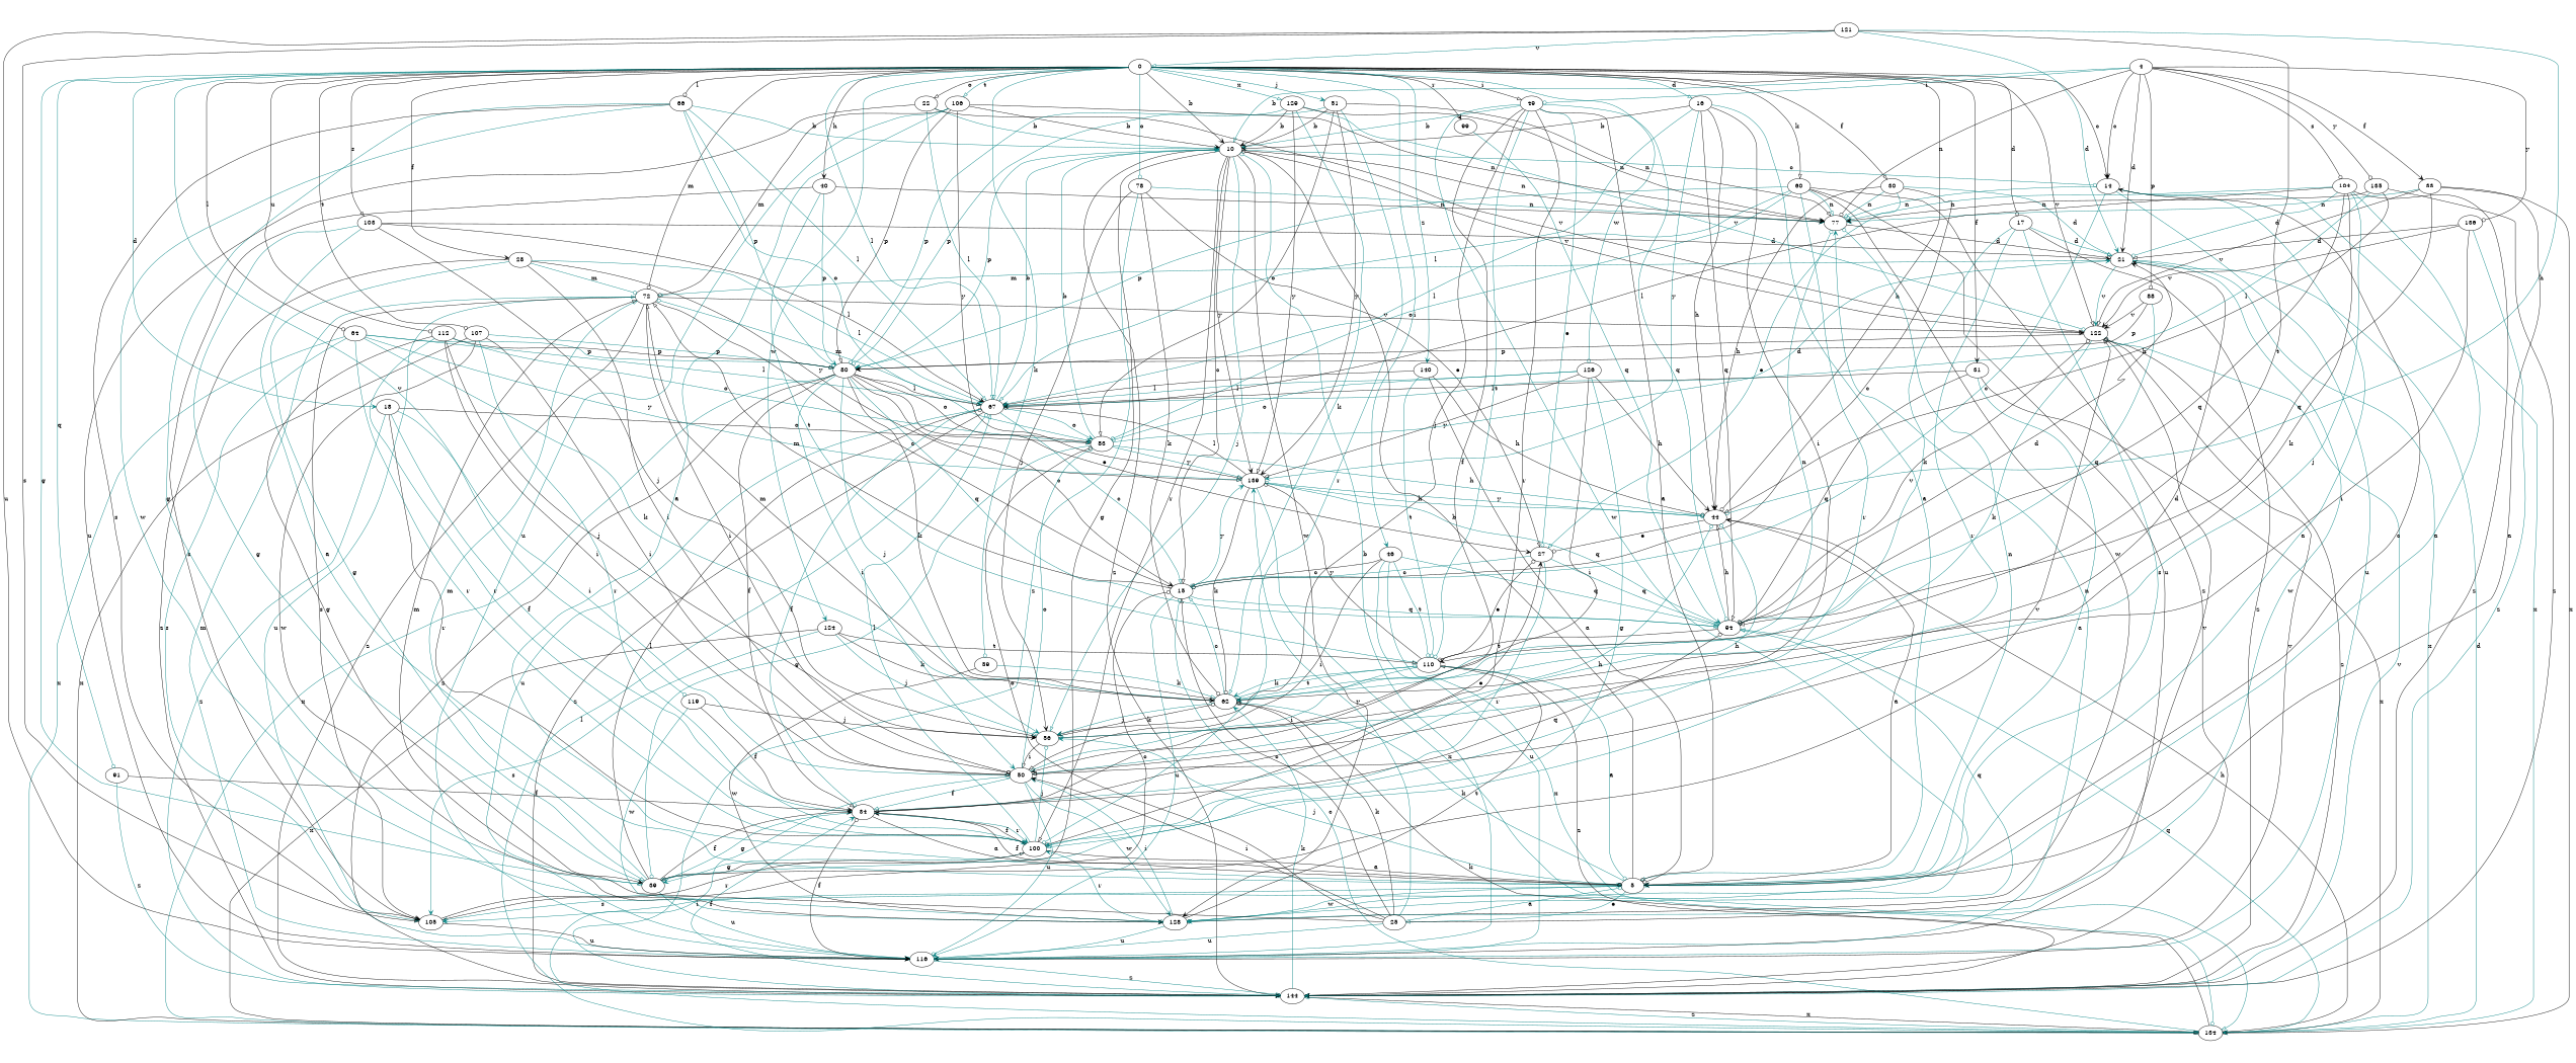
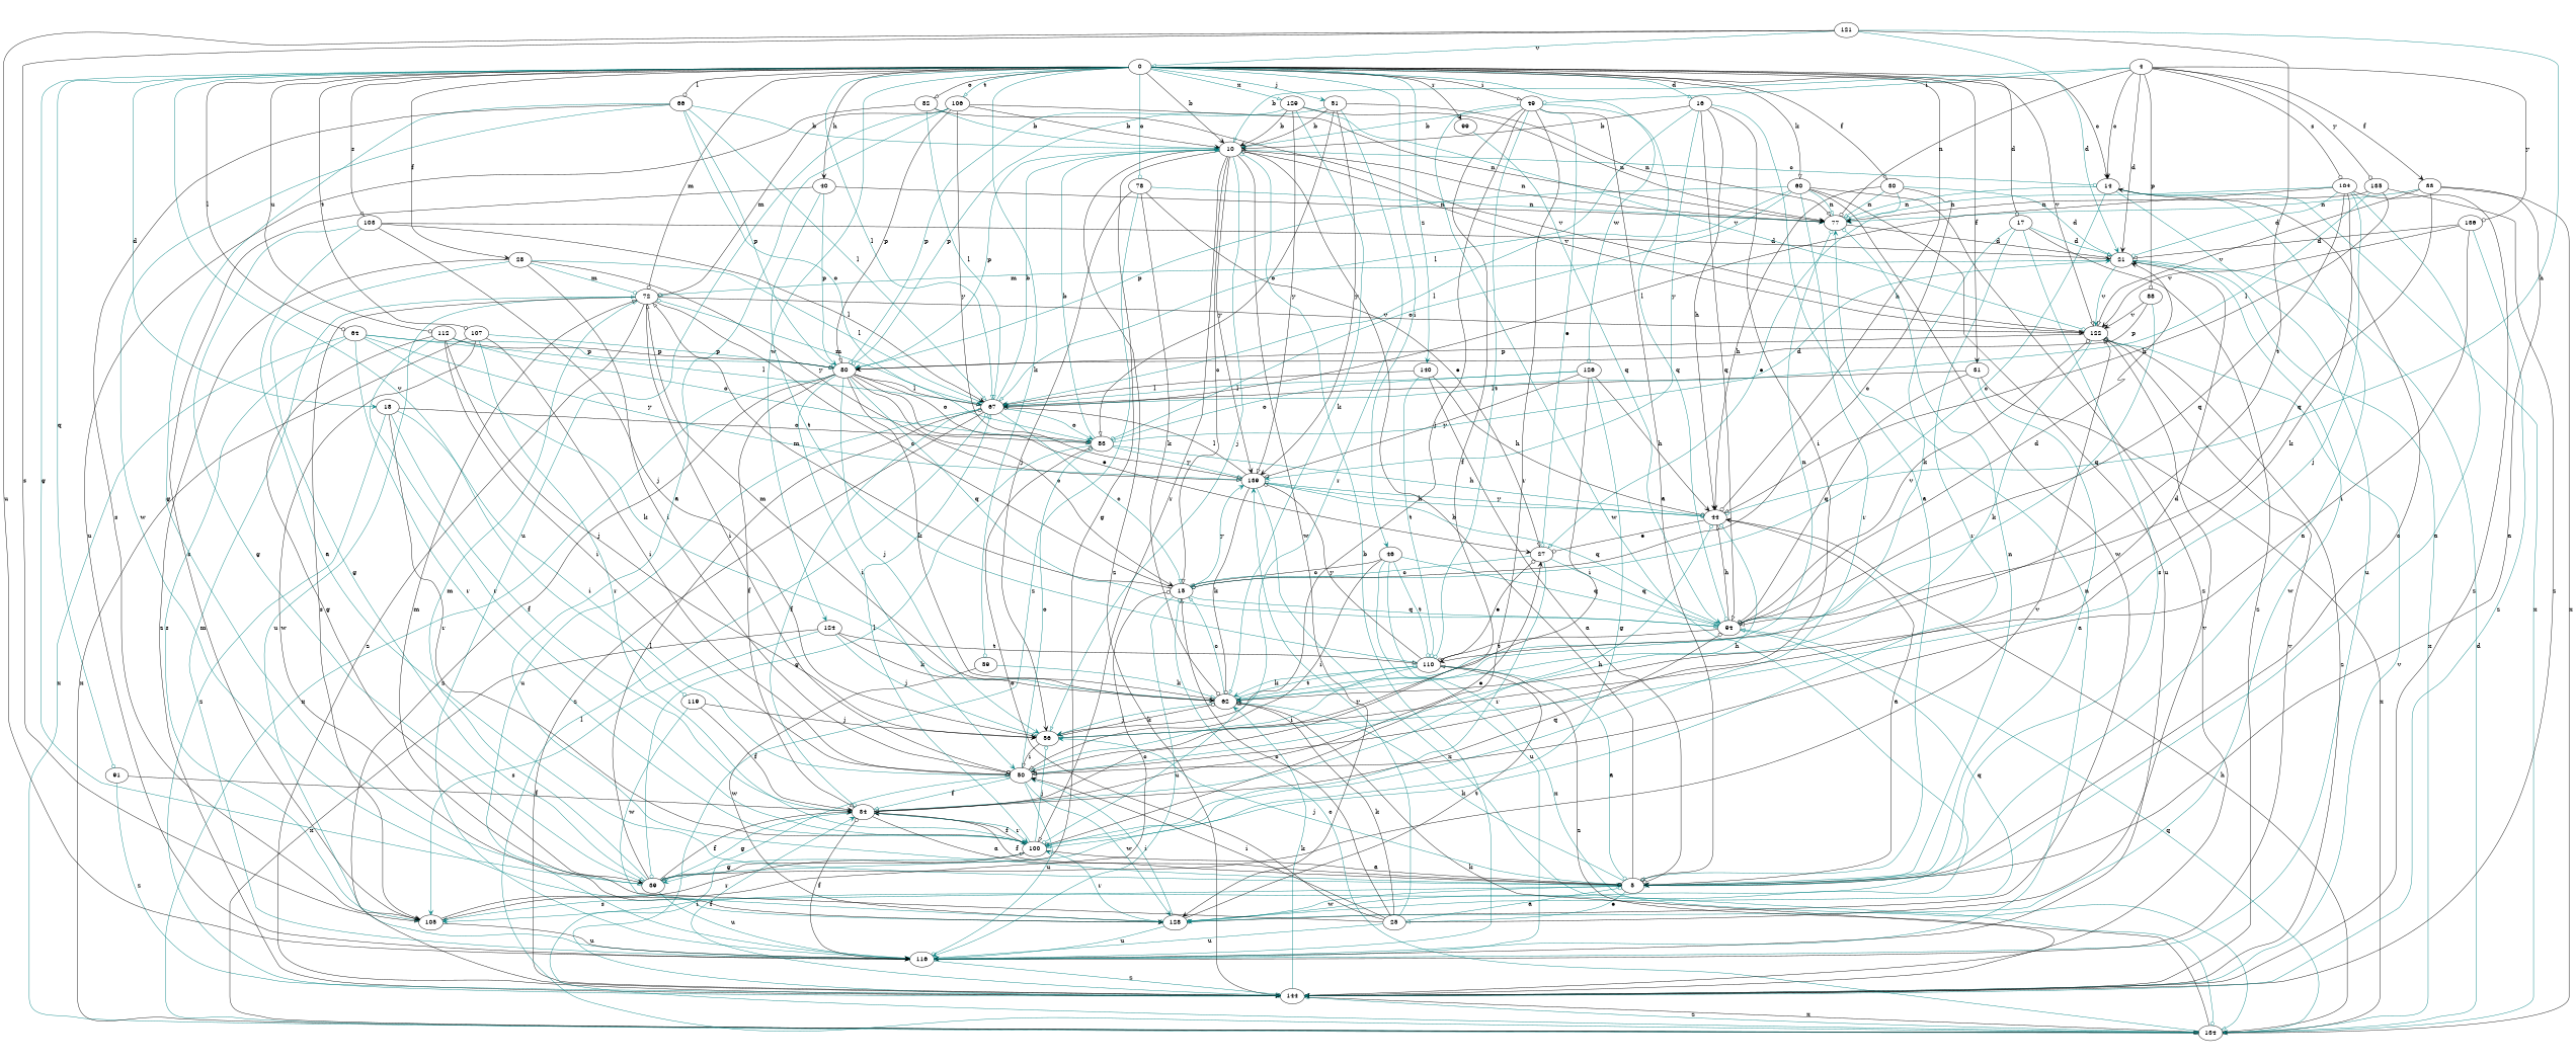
  strict digraph {
    edge [arrowhead=odot color=teal]
    0
    10
    14
    16
    17
    18
    28
    30
    31
    39
    40
    44
    46
    49
    51
    59
    60
    64
    66
    67
    72
    78
-   82 [label=22]
+   82
    91
    99
    103
    106
    107
    112
    119
    122
    124
    126
    129
    140
    77
    56
    128
    15
    n40 [label=80]
    100
    139
    144
    5
    116
    134
    94
    50
    21
    62
    105
    34
    83
    27
    110
    121
    4
    33
    88
    104
    135
    136
    25
    0 -> 10 [arrowhead=vee color=black label=b]
    0 -> 14 [arrowhead=vee color=black label=c]
    0 -> 16 [arrowhead=onormal label=d]
    0 -> 17 [color=black label=d]
    0 -> 18 [arrowhead=vee label=d]
    0 -> 28 [arrowhead=vee color=black label=f]
    0 -> 30 [arrowhead=onormal color=black label=f]
    0 -> 31 [arrowhead=vee color=black label=f]
    0 -> 39 [arrowhead=onormal label=g]
    0 -> 40 [arrowhead=vee color=black label=h]
    0 -> 44 [color=black label=h]
    0 -> 46 [arrowhead=vee label=i]
    0 -> 49 [arrowhead=onormal color=black label=i]
    0 -> 51 [arrowhead=vee label=j]
    0 -> 59 [label=k]
    0 -> 60 [arrowhead=onormal color=black label=k]
    0 -> 64 [color=black label=l]
    0 -> 66 [color=black label=l]
    0 -> 67 [arrowhead=onormal label=l]
    0 -> 72 [color=black label=m]
    0 -> 78 [label=o]
    0 -> 82 [arrowhead=onormal color=black label=o]
    0 -> 91 [label=q]
    0 -> 99 [arrowhead=vee color=black label=r]
    0 -> 103 [arrowhead=onormal color=black label=s]
    0 -> 106 [arrowhead=onormal label=t]
    0 -> 107 [color=black label=t]
    0 -> 112 [color=black label=u]
    0 -> 119 [label=v]
    0 -> 122 [arrowhead=onormal color=black label=v]
    0 -> 124 [arrowhead=vee label=w]
    0 -> 126 [label=w]
    0 -> 129 [arrowhead=onormal label=x]
    0 -> 140 [arrowhead=vee label=z]
    10 -> 14 [label=c]
    10 -> 39 [arrowhead=onormal color=black label=g]
    10 -> 122 [arrowhead=onormal color=black label=v]
    10 -> 77 [arrowhead=vee color=black label=n]
    10 -> 56 [arrowhead=onormal label=j]
    10 -> 128 [arrowhead=vee color=black label=w]
    10 -> 15 [arrowhead=onormal color=black label=c]
    10 -> n40 [arrowhead=onormal label=p]
    10 -> 100 [arrowhead=onormal color=black label=r]
    10 -> 139 [arrowhead=vee color=black label=y]
    10 -> 144 [color=black label=z]
    14 -> 77 [arrowhead=onormal label=n]
    14 -> 15 [label=c]
    14 -> 5 [arrowhead=vee label=a]
    14 -> 116 [arrowhead=vee label=u]
    14 -> 134 [arrowhead=vee label=x]
    16 -> 10 [arrowhead=vee color=black label=b]
    16 -> 44 [arrowhead=vee color=black label=h]
    16 -> 67 [arrowhead=onormal label=l]
    16 -> 139 [arrowhead=vee label=y]
    16 -> 5 [arrowhead=onormal label=a]
    16 -> 94 [arrowhead=onormal color=black label=q]
    16 -> 50 [arrowhead=onormal color=black label=i]
    17 -> 100 [arrowhead=onormal label=r]
    17 -> 144 [arrowhead=vee color=black label=z]
    17 -> 21 [arrowhead=onormal label=d]
    17 -> 62 [arrowhead=vee label=k]
    17 -> 105 [arrowhead=vee label=s]
    18 -> 100 [color=black label=r]
    18 -> 144 [arrowhead=onormal label=z]
    18 -> 50 [arrowhead=onormal label=i]
    18 -> 34 [arrowhead=vee label=f]
    18 -> 83 [arrowhead=onormal color=black label=o]
    28 -> 39 [arrowhead=onormal label=g]
    28 -> 67 [arrowhead=vee label=l]
    28 -> 72 [label=m]
    28 -> 139 [arrowhead=onormal color=black label=y]
    28 -> 144 [arrowhead=onormal color=black label=z]
    28 -> 50 [color=black label=i]
    30 -> 44 [arrowhead=vee color=black label=h]
    30 -> 77 [arrowhead=onormal label=n]
    30 -> 15 [color=black label=c]
    30 -> 21 [arrowhead=onormal label=d]
    30 -> 27 [arrowhead=onormal label=e]
    31 -> 67 [color=black label=l]
    31 -> 5 [arrowhead=vee label=a]
    31 -> 134 [arrowhead=onormal color=black label=x]
    31 -> 94 [color=black label=q]
    39 -> 67 [color=black label=l]
    39 -> 72 [arrowhead=onormal label=m]
    39 -> 122 [arrowhead=onormal color=black label=v]
    39 -> 116 [label=u]
    39 -> 34 [arrowhead=vee color=black label=f]
    40 -> 77 [arrowhead=onormal color=black label=n]
    40 -> n40 [arrowhead=vee label=p]
    40 -> 105 [arrowhead=vee color=black label=s]
    40 -> 110 [arrowhead=onormal label=t]
    44 -> 139 [label=y]
    44 -> 5 [arrowhead=vee color=black label=a]
    44 -> 27 [color=black label=e]
    46 -> 15 [arrowhead=onormal color=black label=c]
    46 -> 116 [label=u]
    46 -> 134 [arrowhead=onormal label=x]
    46 -> 94 [label=q]
    46 -> 50 [arrowhead=onormal color=black label=i]
    46 -> 110 [label=t]
    49 -> 10 [arrowhead=vee label=b]
    49 -> 56 [arrowhead=vee color=black label=j]
    49 -> 128 [arrowhead=onormal label=w]
    49 -> 100 [color=black label=r]
    49 -> 5 [color=black label=a]
    49 -> 94 [label=q]
    49 -> 34 [arrowhead=onormal color=black label=f]
    49 -> 27 [label=e]
    49 -> 110 [label=t]
    51 -> 10 [color=black label=b]
    51 -> 77 [arrowhead=onormal color=black label=n]
    51 -> n40 [label=p]
    51 -> 100 [label=r]
    51 -> 139 [arrowhead=vee color=black label=y]
    51 -> 83 [arrowhead=onormal color=black label=o]
    59 -> 128 [arrowhead=onormal color=black label=w]
    59 -> 62 [arrowhead=onormal label=k]
    60 -> 67 [arrowhead=vee label=l]
    60 -> 77 [arrowhead=onormal label=n]
    60 -> 128 [color=black label=w]
    60 -> n40 [arrowhead=vee label=p]
    60 -> 100 [arrowhead=vee label=r]
    60 -> 144 [arrowhead=onormal color=black label=z]
    60 -> 116 [arrowhead=vee color=black label=u]
    60 -> 83 [label=o]
    64 -> 67 [arrowhead=vee label=l]
    64 -> n40 [label=p]
    64 -> 100 [arrowhead=vee label=r]
    64 -> 139 [arrowhead=onormal label=y]
    64 -> 134 [arrowhead=onormal label=x]
    64 -> 62 [arrowhead=onormal label=k]
    64 -> 105 [arrowhead=vee label=s]
    66 -> 10 [arrowhead=onormal label=b]
    66 -> 39 [label=g]
    66 -> 67 [arrowhead=onormal label=l]
    66 -> 128 [arrowhead=onormal label=w]
    66 -> n40 [label=p]
    66 -> 105 [arrowhead=onormal color=black label=s]
    66 -> 83 [arrowhead=vee label=o]
    67 -> 10 [label=b]
    67 -> 72 [label=m]
    67 -> 15 [arrowhead=onormal label=c]
    67 -> 144 [arrowhead=vee color=black label=z]
    67 -> 116 [arrowhead=onormal label=u]
    67 -> 34 [label=f]
    67 -> 83 [arrowhead=vee label=o]
    72 -> 122 [arrowhead=vee color=black label=v]
    72 -> 15 [color=black label=c]
    72 -> 144 [arrowhead=onormal color=black label=z]
    72 -> 116 [arrowhead=onormal label=u]
    72 -> 50 [color=black label=i]
    72 -> 105 [arrowhead=vee color=black label=s]
    78 -> 77 [arrowhead=vee label=n]
    78 -> 56 [arrowhead=vee color=black label=j]
    78 -> 144 [label=z]
    78 -> 62 [color=black label=k]
    78 -> 27 [arrowhead=onormal color=black label=e]
    82 -> 10 [arrowhead=vee label=b]
    82 -> 67 [arrowhead=onormal label=l]
    82 -> 122 [arrowhead=onormal color=black label=v]
    82 -> 116 [arrowhead=onormal color=black label=u]
    91 -> 144 [arrowhead=onormal label=z]
    91 -> 34 [color=black label=f]
    99 -> 94 [arrowhead=vee label=q]
    103 -> 39 [arrowhead=onormal label=g]
    103 -> 67 [arrowhead=vee color=black label=l]
    103 -> 56 [arrowhead=onormal color=black label=j]
    103 -> 5 [arrowhead=vee label=a]
    103 -> 21 [arrowhead=vee color=black label=d]
    106 -> 10 [arrowhead=vee color=black label=b]
    106 -> 72 [color=black label=m]
    106 -> 77 [arrowhead=vee color=black label=n]
    106 -> n40 [arrowhead=onormal color=black label=p]
    106 -> 139 [arrowhead=onormal color=black label=y]
    106 -> 5 [label=a]
    106 -> 116 [arrowhead=vee label=u]
    107 -> 128 [arrowhead=vee color=black label=w]
    107 -> n40 [arrowhead=onormal label=p]
    107 -> 100 [label=r]
    107 -> 134 [arrowhead=onormal color=black label=x]
    107 -> 50 [color=black label=i]
    112 -> 39 [arrowhead=vee color=black label=g]
    112 -> 56 [arrowhead=vee color=black label=j]
    112 -> n40 [arrowhead=onormal color=black label=p]
    112 -> 100 [arrowhead=onormal label=r]
    112 -> 50 [color=black label=i]
    112 -> 83 [arrowhead=vee label=o]
    119 -> 56 [arrowhead=vee color=black label=j]
    119 -> 128 [label=w]
    119 -> 34 [arrowhead=vee color=black label=f]
    122 -> n40 [arrowhead=vee color=black label=p]
    122 -> 144 [arrowhead=onormal color=black label=z]
    122 -> 62 [arrowhead=vee label=k]
    124 -> 56 [arrowhead=onormal label=j]
    124 -> 134 [color=black label=x]
    124 -> 62 [arrowhead=vee color=black label=k]
    124 -> 105 [arrowhead=vee label=s]
    124 -> 110 [arrowhead=onormal color=black label=t]
    126 -> 39 [label=g]
    126 -> 44 [arrowhead=vee color=black label=h]
    126 -> 67 [arrowhead=vee label=l]
    126 -> 139 [arrowhead=onormal color=black label=y]
    126 -> 50 [arrowhead=vee color=black label=i]
    126 -> 83 [label=o]
    129 -> 10 [arrowhead=vee color=black label=b]
    129 -> 122 [label=v]
    129 -> 77 [arrowhead=vee color=black label=n]
    129 -> n40 [label=p]
    129 -> 139 [arrowhead=onormal color=black label=y]
    129 -> 62 [arrowhead=onormal label=k]
    140 -> 44 [color=black label=h]
    140 -> 67 [color=black label=l]
    140 -> 5 [color=black label=a]
    140 -> 110 [label=t]
    77 -> 21 [color=black label=d]
    56 -> 50 [arrowhead=onormal color=black label=i]
    56 -> 21 [arrowhead=vee color=black label=d]
    56 -> 62 [color=black label=k]
    128 -> 100 [arrowhead=vee label=r]
    128 -> 116 [arrowhead=onormal label=u]
    128 -> 94 [arrowhead=onormal label=q]
    128 -> 50 [arrowhead=vee label=i]
    128 -> 110 [arrowhead=onormal color=black label=t]
    15 -> 72 [arrowhead=onormal color=black label=m]
    15 -> 139 [arrowhead=vee label=y]
    15 -> 116 [arrowhead=vee label=u]
    15 -> 94 [arrowhead=onormal label=q]
    n40 -> 67 [arrowhead=onormal color=black label=l]
    n40 -> 56 [arrowhead=vee label=j]
    n40 -> 15 [arrowhead=vee color=black label=c]
    n40 -> 144 [arrowhead=onormal color=black label=z]
    n40 -> 134 [label=x]
    n40 -> 94 [label=q]
    n40 -> 50 [arrowhead=vee label=i]
    n40 -> 62 [arrowhead=onormal color=black label=k]
    n40 -> 34 [arrowhead=onormal color=black label=f]
    n40 -> 83 [color=black label=o]
    n40 -> 27 [arrowhead=vee color=black label=e]
    100 -> 39 [arrowhead=vee label=g]
    100 -> 67 [arrowhead=onormal label=l]
    100 -> 56 [label=j]
    100 -> 5 [color=black label=a]
    100 -> 34 [arrowhead=vee color=black label=f]
    139 -> 44 [label=h]
    139 -> 67 [color=black label=l]
    139 -> 134 [label=x]
    139 -> 94 [label=q]
    139 -> 62 [color=black label=k]
    144 -> 122 [label=v]
    144 -> 134 [arrowhead=onormal color=black label=x]
    144 -> 62 [arrowhead=vee label=k]
    144 -> 34 [arrowhead=vee label=f]
    5 -> 10 [color=black label=b]
    5 -> 14 [arrowhead=vee color=black label=c]
    5 -> 77 [label=n]
    5 -> 56 [arrowhead=vee label=j]
    5 -> 128 [label=w]
    5 -> 62 [label=k]
    5 -> 105 [arrowhead=vee label=s]
    5 -> 34 [arrowhead=onormal color=black label=f]
    5 -> 25 [arrowhead=onormal label=e]
    116 -> 10 [label=b]
    116 -> 72 [arrowhead=onormal label=m]
    116 -> 122 [color=black label=v]
    116 -> 77 [arrowhead=vee label=n]
    116 -> 144 [arrowhead=onormal label=z]
    116 -> 34 [color=black label=f]
    134 -> 44 [arrowhead=vee color=black label=h]
    134 -> 67 [label=l]
    134 -> 15 [label=c]
    134 -> 144 [arrowhead=onormal label=z]
    134 -> 94 [arrowhead=onormal label=q]
    134 -> 50 [label=i]
    134 -> 21 [label=d]
    134 -> 62 [color=black label=k]
    94 -> 44 [arrowhead=onormal color=black label=h]
    94 -> 122 [color=black label=v]
    94 -> 21 [arrowhead=vee color=black label=d]
    94 -> 110 [color=black label=t]
    50 -> 44 [label=h]
    50 -> 128 [arrowhead=vee label=w]
    50 -> 116 [label=u]
    50 -> 34 [arrowhead=onormal label=f]
    50 -> 83 [label=o]
    21 -> 72 [arrowhead=onormal label=m]
    21 -> 122 [arrowhead=vee label=v]
    21 -> 128 [arrowhead=vee label=w]
    21 -> 134 [arrowhead=vee label=x]
    62 -> 72 [arrowhead=onormal color=black label=m]
    62 -> 77 [label=n]
    62 -> 56 [arrowhead=vee label=j]
    62 -> 15 [arrowhead=onormal label=c]
    62 -> 110 [label=t]
    105 -> 15 [color=black label=c]
    105 -> 100 [arrowhead=onormal color=black label=r]
    105 -> 116 [arrowhead=vee color=black label=u]
    34 -> 39 [label=g]
    34 -> 44 [label=h]
    34 -> 100 [arrowhead=vee label=r]
    34 -> 5 [color=black label=a]
    34 -> 94 [color=black label=q]
    34 -> 27 [arrowhead=vee color=black label=e]
    83 -> 10 [arrowhead=vee label=b]
    83 -> 39 [label=g]
    83 -> 44 [label=h]
    83 -> 139 [arrowhead=onormal label=y]
    83 -> 21 [arrowhead=vee label=d]
    27 -> 15 [label=c]
    27 -> 100 [label=r]
    27 -> 94 [arrowhead=onormal label=q]
    110 -> 139 [color=black label=y]
    110 -> 144 [arrowhead=onormal color=black label=z]
    110 -> 5 [label=a]
    110 -> 50 [arrowhead=onormal label=i]
    110 -> 62 [arrowhead=vee label=k]
    110 -> 27 [color=black label=e]
    121 -> 0 [arrowhead=onormal label=v]
    121 -> 44 [label=h]
    121 -> 116 [arrowhead=vee color=black label=u]
    121 -> 21 [arrowhead=vee label=d]
    121 -> 105 [arrowhead=onormal color=black label=s]
    121 -> 110 [arrowhead=vee color=black label=t]
    4 -> 10 [arrowhead=onormal label=b]
    4 -> 14 [arrowhead=vee color=black label=c]
    4 -> 49 [label=i]
    4 -> 77 [color=black label=n]
    4 -> 21 [arrowhead=vee color=black label=d]
    4 -> 33 [arrowhead=vee color=black label=f]
    4 -> 88 [color=black label=p]
    4 -> 104 [color=black label=s]
    4 -> 135 [color=black label=y]
    4 -> 136 [color=black label=y]
    33 -> 122 [arrowhead=onormal color=black label=v]
    33 -> 77 [arrowhead=vee label=n]
    33 -> 5 [arrowhead=onormal color=black label=a]
    33 -> 134 [color=black label=x]
    33 -> 94 [arrowhead=onormal color=black label=q]
    88 -> 122 [arrowhead=vee color=black label=v]
    88 -> n40 [arrowhead=vee color=black label=p]
    88 -> 94 [label=q]
    104 -> 67 [arrowhead=vee color=black label=l]
    104 -> 77 [arrowhead=onormal label=n]
    104 -> 56 [arrowhead=onormal label=j]
    104 -> 144 [arrowhead=vee color=black label=z]
    104 -> 5 [label=a]
    104 -> 94 [color=black label=q]
    104 -> 21 [label=d]
    104 -> 62 [color=black label=k]
    135 -> 44 [arrowhead=onormal color=black label=h]
    135 -> 67 [arrowhead=onormal label=l]
    135 -> 77 [arrowhead=vee color=black label=n]
    135 -> 144 [arrowhead=vee color=black label=z]
    136 -> 122 [arrowhead=vee color=black label=v]
    136 -> 144 [arrowhead=vee label=z]
    136 -> 50 [arrowhead=onormal color=black label=i]
    136 -> 21 [arrowhead=onormal color=black label=d]
    25 -> 72 [arrowhead=onormal color=black label=m]
    25 -> 122 [color=black label=v]
    25 -> 15 [arrowhead=onormal color=black label=c]
    25 -> 139 [arrowhead=vee label=y]
    25 -> 5 [label=a]
    25 -> 116 [label=u]
    25 -> 50 [arrowhead=vee color=black label=i]
    25 -> 62 [arrowhead=onormal color=black label=k]
    25 -> 83 [color=black label=o]
  }
